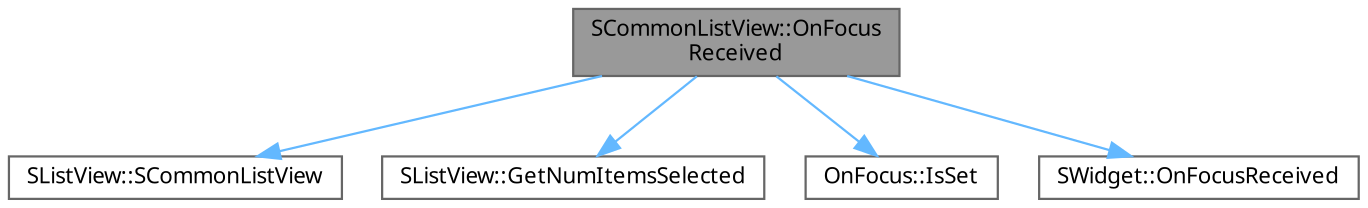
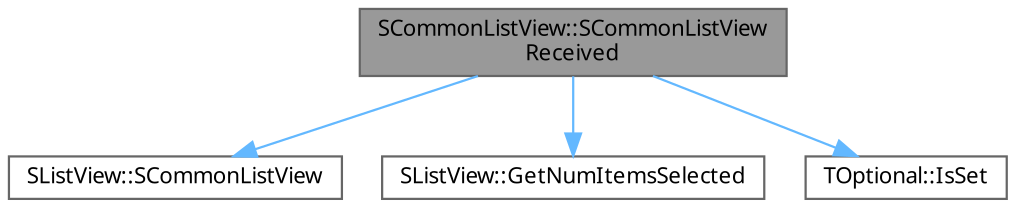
  digraph {
    fontname="Noto Sans"
    rankdir=TB
    node [color=grey40 fillcolor=white fontname="Noto Sans" fontsize=10 shape=box style=filled]
    edge [color=steelblue1 fontname="Noto Sans" fontsize=10 labelfontname=Helvetica labelfontsize=10 style=solid]
-   n1 [color=gray40 fillcolor=grey60 fontcolor=black height=0.2 label="SCommonListView::OnFocus\lReceived" width=0.4]
+   n1 [color=gray40 fillcolor=grey60 fontcolor=black height=0.2 label="SCommonListView::SCommonListView\lReceived" width=0.4]
    n2 [height=0.2 label="SListView::SCommonListView" width=0.4]
    n3 [height=0.2 label="SListView::GetNumItemsSelected" width=0.4]
-   n4 [height=0.2 label="OnFocus::IsSet" width=0.4]
-   n5 [height=0.2 label="SWidget::OnFocusReceived" width=0.4]
+   n4 [height=0.2 label="TOptional::IsSet" width=0.4]
    n1 -> n2
    n1 -> n3
    n1 -> n4
-   n1 -> n5
  }
